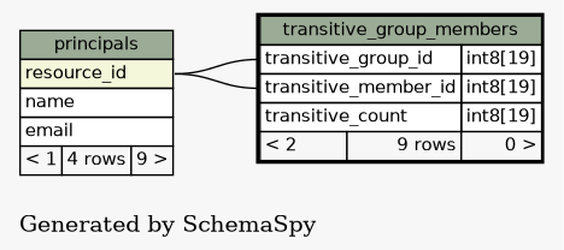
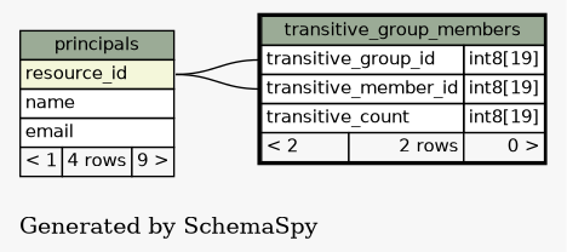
  digraph {
    bgcolor="#f7f7f7"
    label="\nGenerated by SchemaSpy"
    labeljust=l
    rankdir=RL
    node [fontname=Helvetica fontsize=11 shape=plaintext]
    edge [arrowhead=none arrowsize=0.8 arrowtail=crowtee headport="resource_id:e"]
-   n1 [label=<     <TABLE BORDER="2" CELLBORDER="1" CELLSPACING="0" BGCOLOR="#ffffff">       <TR><TD PORT="transitive_group_members.heading" COLSPAN="3" BGCOLOR="#9bab96" ALIGN="CENTER">transitive_group_members</TD></TR>       <TR><TD PORT="transitive_group_id" COLSPAN="2" ALIGN="LEFT">transitive_group_id</TD><TD PORT="transitive_group_id.type" ALIGN="LEFT">int8[19]</TD></TR>       <TR><TD PORT="transitive_member_id" COLSPAN="2" ALIGN="LEFT">transitive_member_id</TD><TD PORT="transitive_member_id.type" ALIGN="LEFT">int8[19]</TD></TR>       <TR><TD PORT="transitive_count" COLSPAN="2" ALIGN="LEFT">transitive_count</TD><TD PORT="transitive_count.type" ALIGN="LEFT">int8[19]</TD></TR>       <TR><TD ALIGN="LEFT" BGCOLOR="#f7f7f7">&lt; 2</TD><TD ALIGN="RIGHT" BGCOLOR="#f7f7f7">9 rows</TD><TD ALIGN="RIGHT" BGCOLOR="#f7f7f7">0 &gt;</TD></TR>     </TABLE>>]
+   n1 [label=<     <TABLE BORDER="2" CELLBORDER="1" CELLSPACING="0" BGCOLOR="#ffffff">       <TR><TD PORT="transitive_group_members.heading" COLSPAN="3" BGCOLOR="#9bab96" ALIGN="CENTER">transitive_group_members</TD></TR>       <TR><TD PORT="transitive_group_id" COLSPAN="2" ALIGN="LEFT">transitive_group_id</TD><TD PORT="transitive_group_id.type" ALIGN="LEFT">int8[19]</TD></TR>       <TR><TD PORT="transitive_member_id" COLSPAN="2" ALIGN="LEFT">transitive_member_id</TD><TD PORT="transitive_member_id.type" ALIGN="LEFT">int8[19]</TD></TR>       <TR><TD PORT="transitive_count" COLSPAN="2" ALIGN="LEFT">transitive_count</TD><TD PORT="transitive_count.type" ALIGN="LEFT">int8[19]</TD></TR>       <TR><TD ALIGN="LEFT" BGCOLOR="#f7f7f7">&lt; 2</TD><TD ALIGN="RIGHT" BGCOLOR="#f7f7f7">2 rows</TD><TD ALIGN="RIGHT" BGCOLOR="#f7f7f7">0 &gt;</TD></TR>     </TABLE>>]
    n2 [label=<     <TABLE BORDER="0" CELLBORDER="1" CELLSPACING="0" BGCOLOR="#ffffff">       <TR><TD PORT="principals.heading" COLSPAN="3" BGCOLOR="#9bab96" ALIGN="CENTER">principals</TD></TR>       <TR><TD PORT="resource_id" COLSPAN="3" BGCOLOR="#f4f7da" ALIGN="LEFT">resource_id</TD></TR>       <TR><TD PORT="name" COLSPAN="3" ALIGN="LEFT">name</TD></TR>       <TR><TD PORT="email" COLSPAN="3" ALIGN="LEFT">email</TD></TR>       <TR><TD ALIGN="LEFT" BGCOLOR="#f7f7f7">&lt; 1</TD><TD ALIGN="RIGHT" BGCOLOR="#f7f7f7">4 rows</TD><TD ALIGN="RIGHT" BGCOLOR="#f7f7f7">9 &gt;</TD></TR>     </TABLE>>]
    n1 -> n2 [tailport="transitive_group_id:w"]
    n1 -> n2 [tailport="transitive_member_id:w"]
  }
